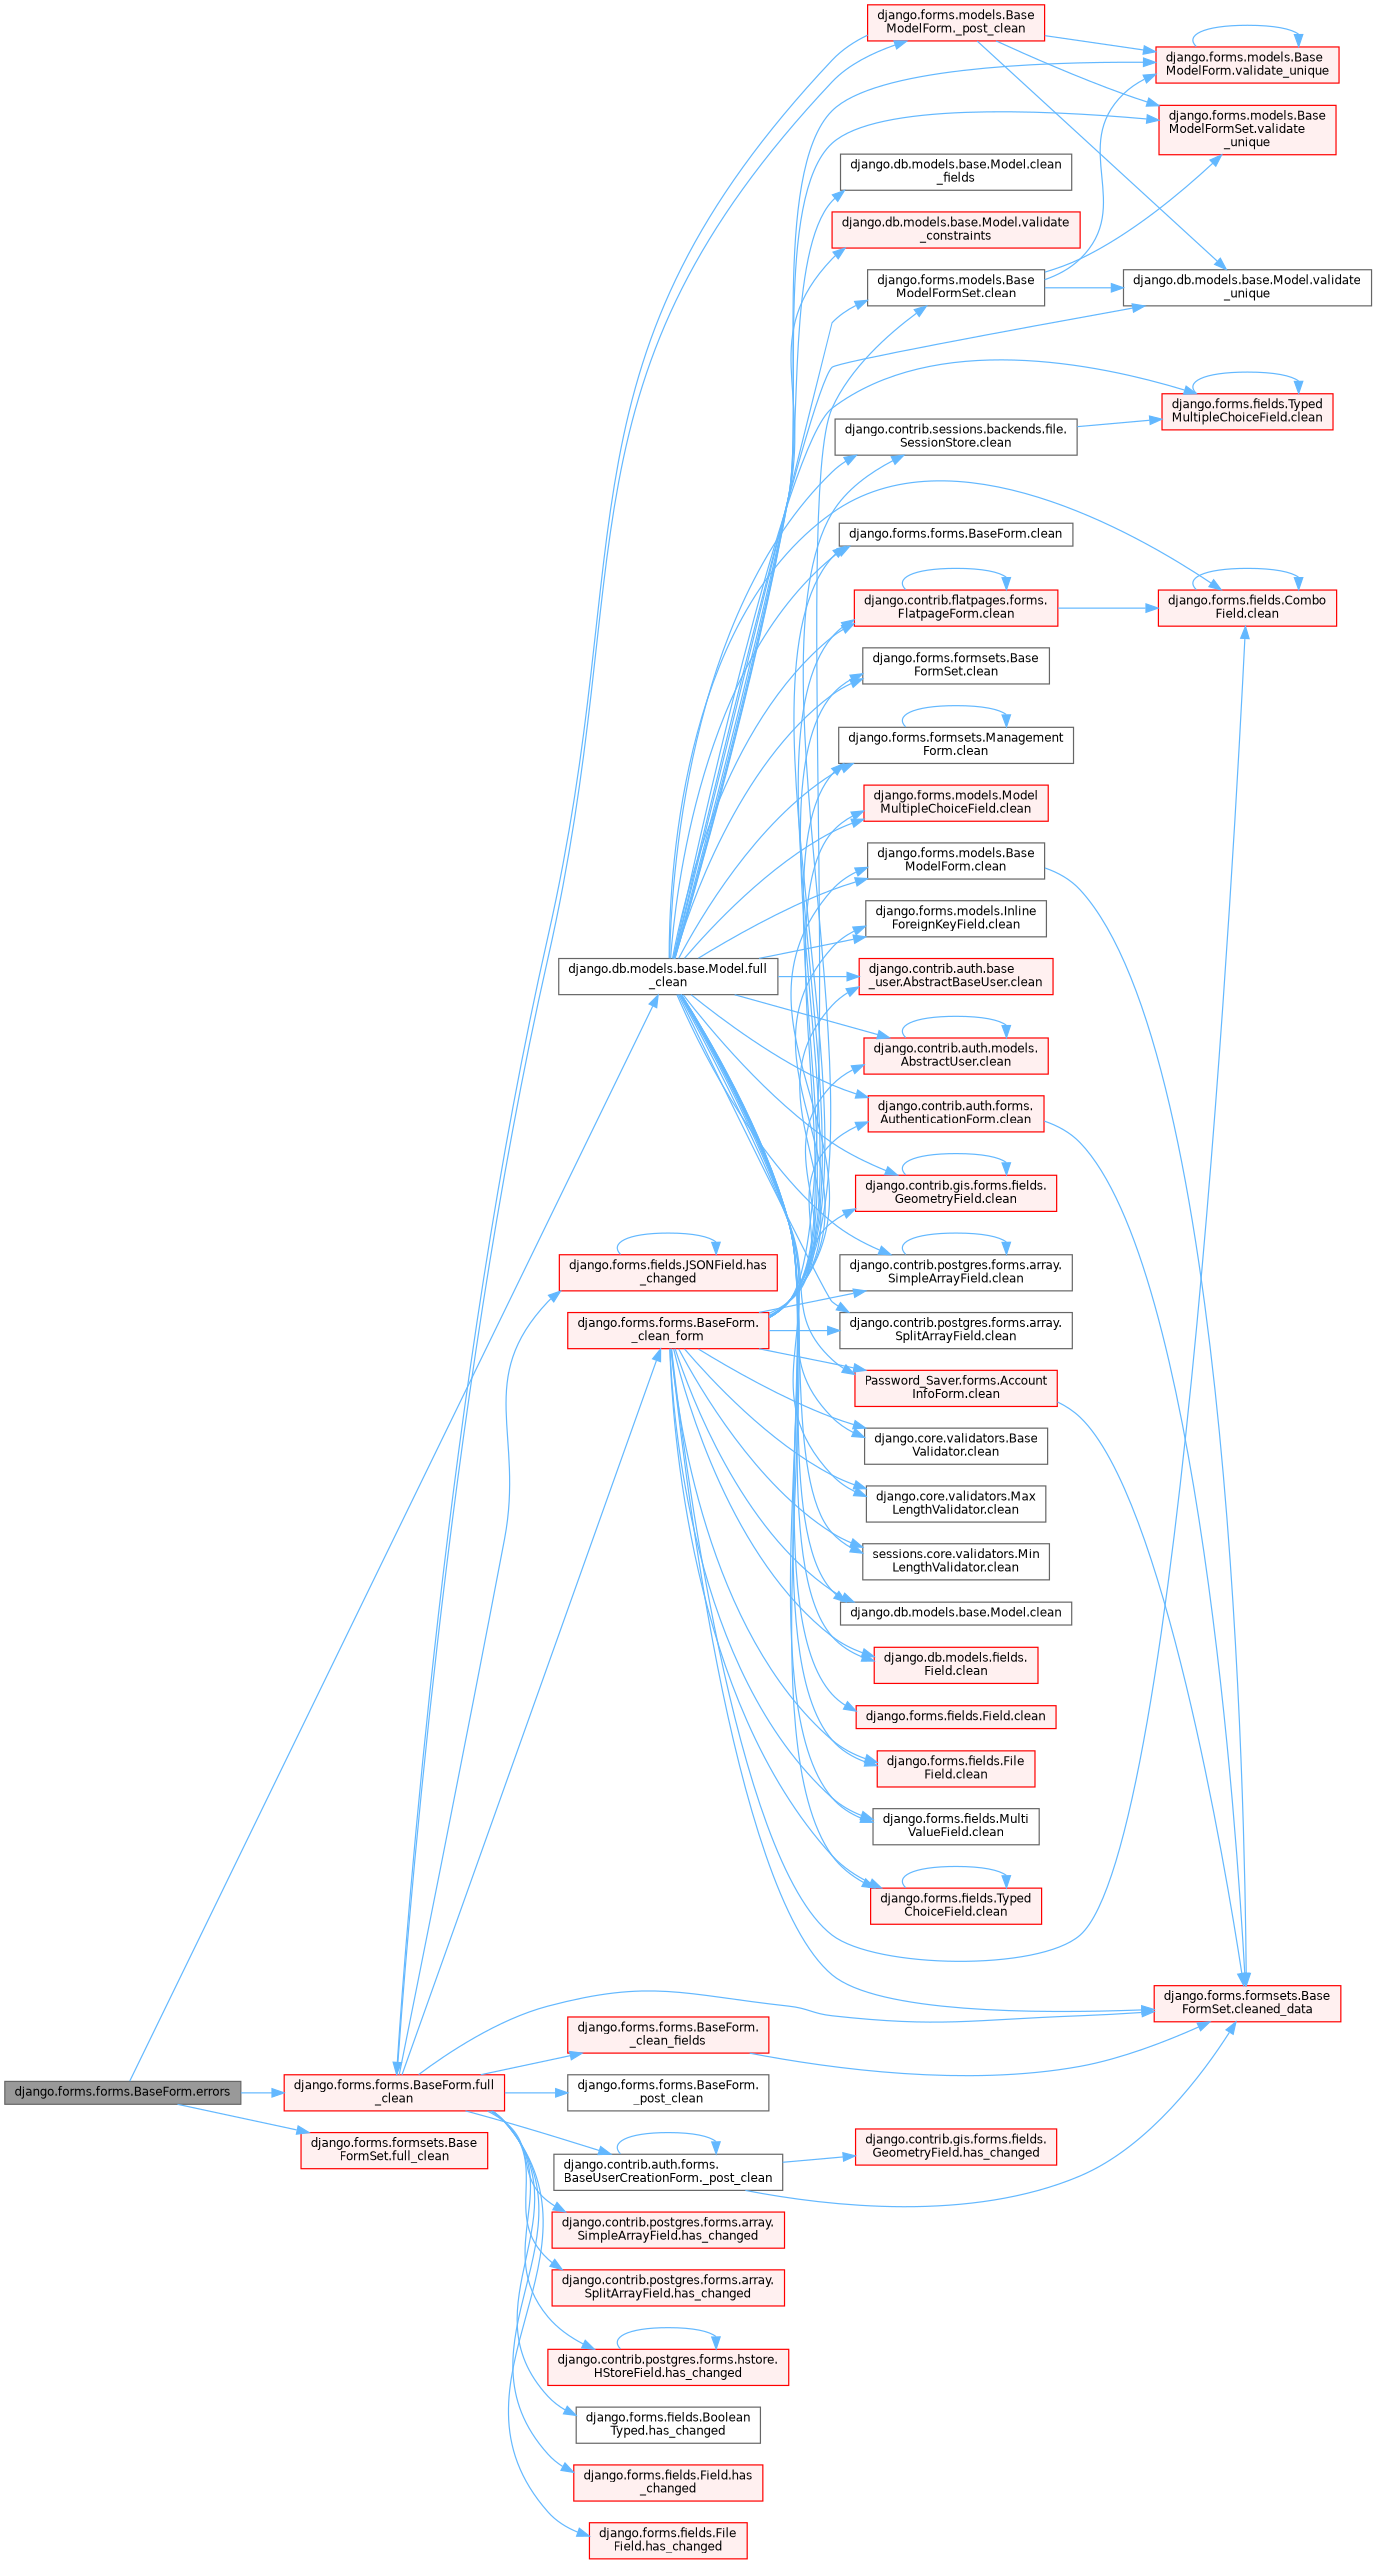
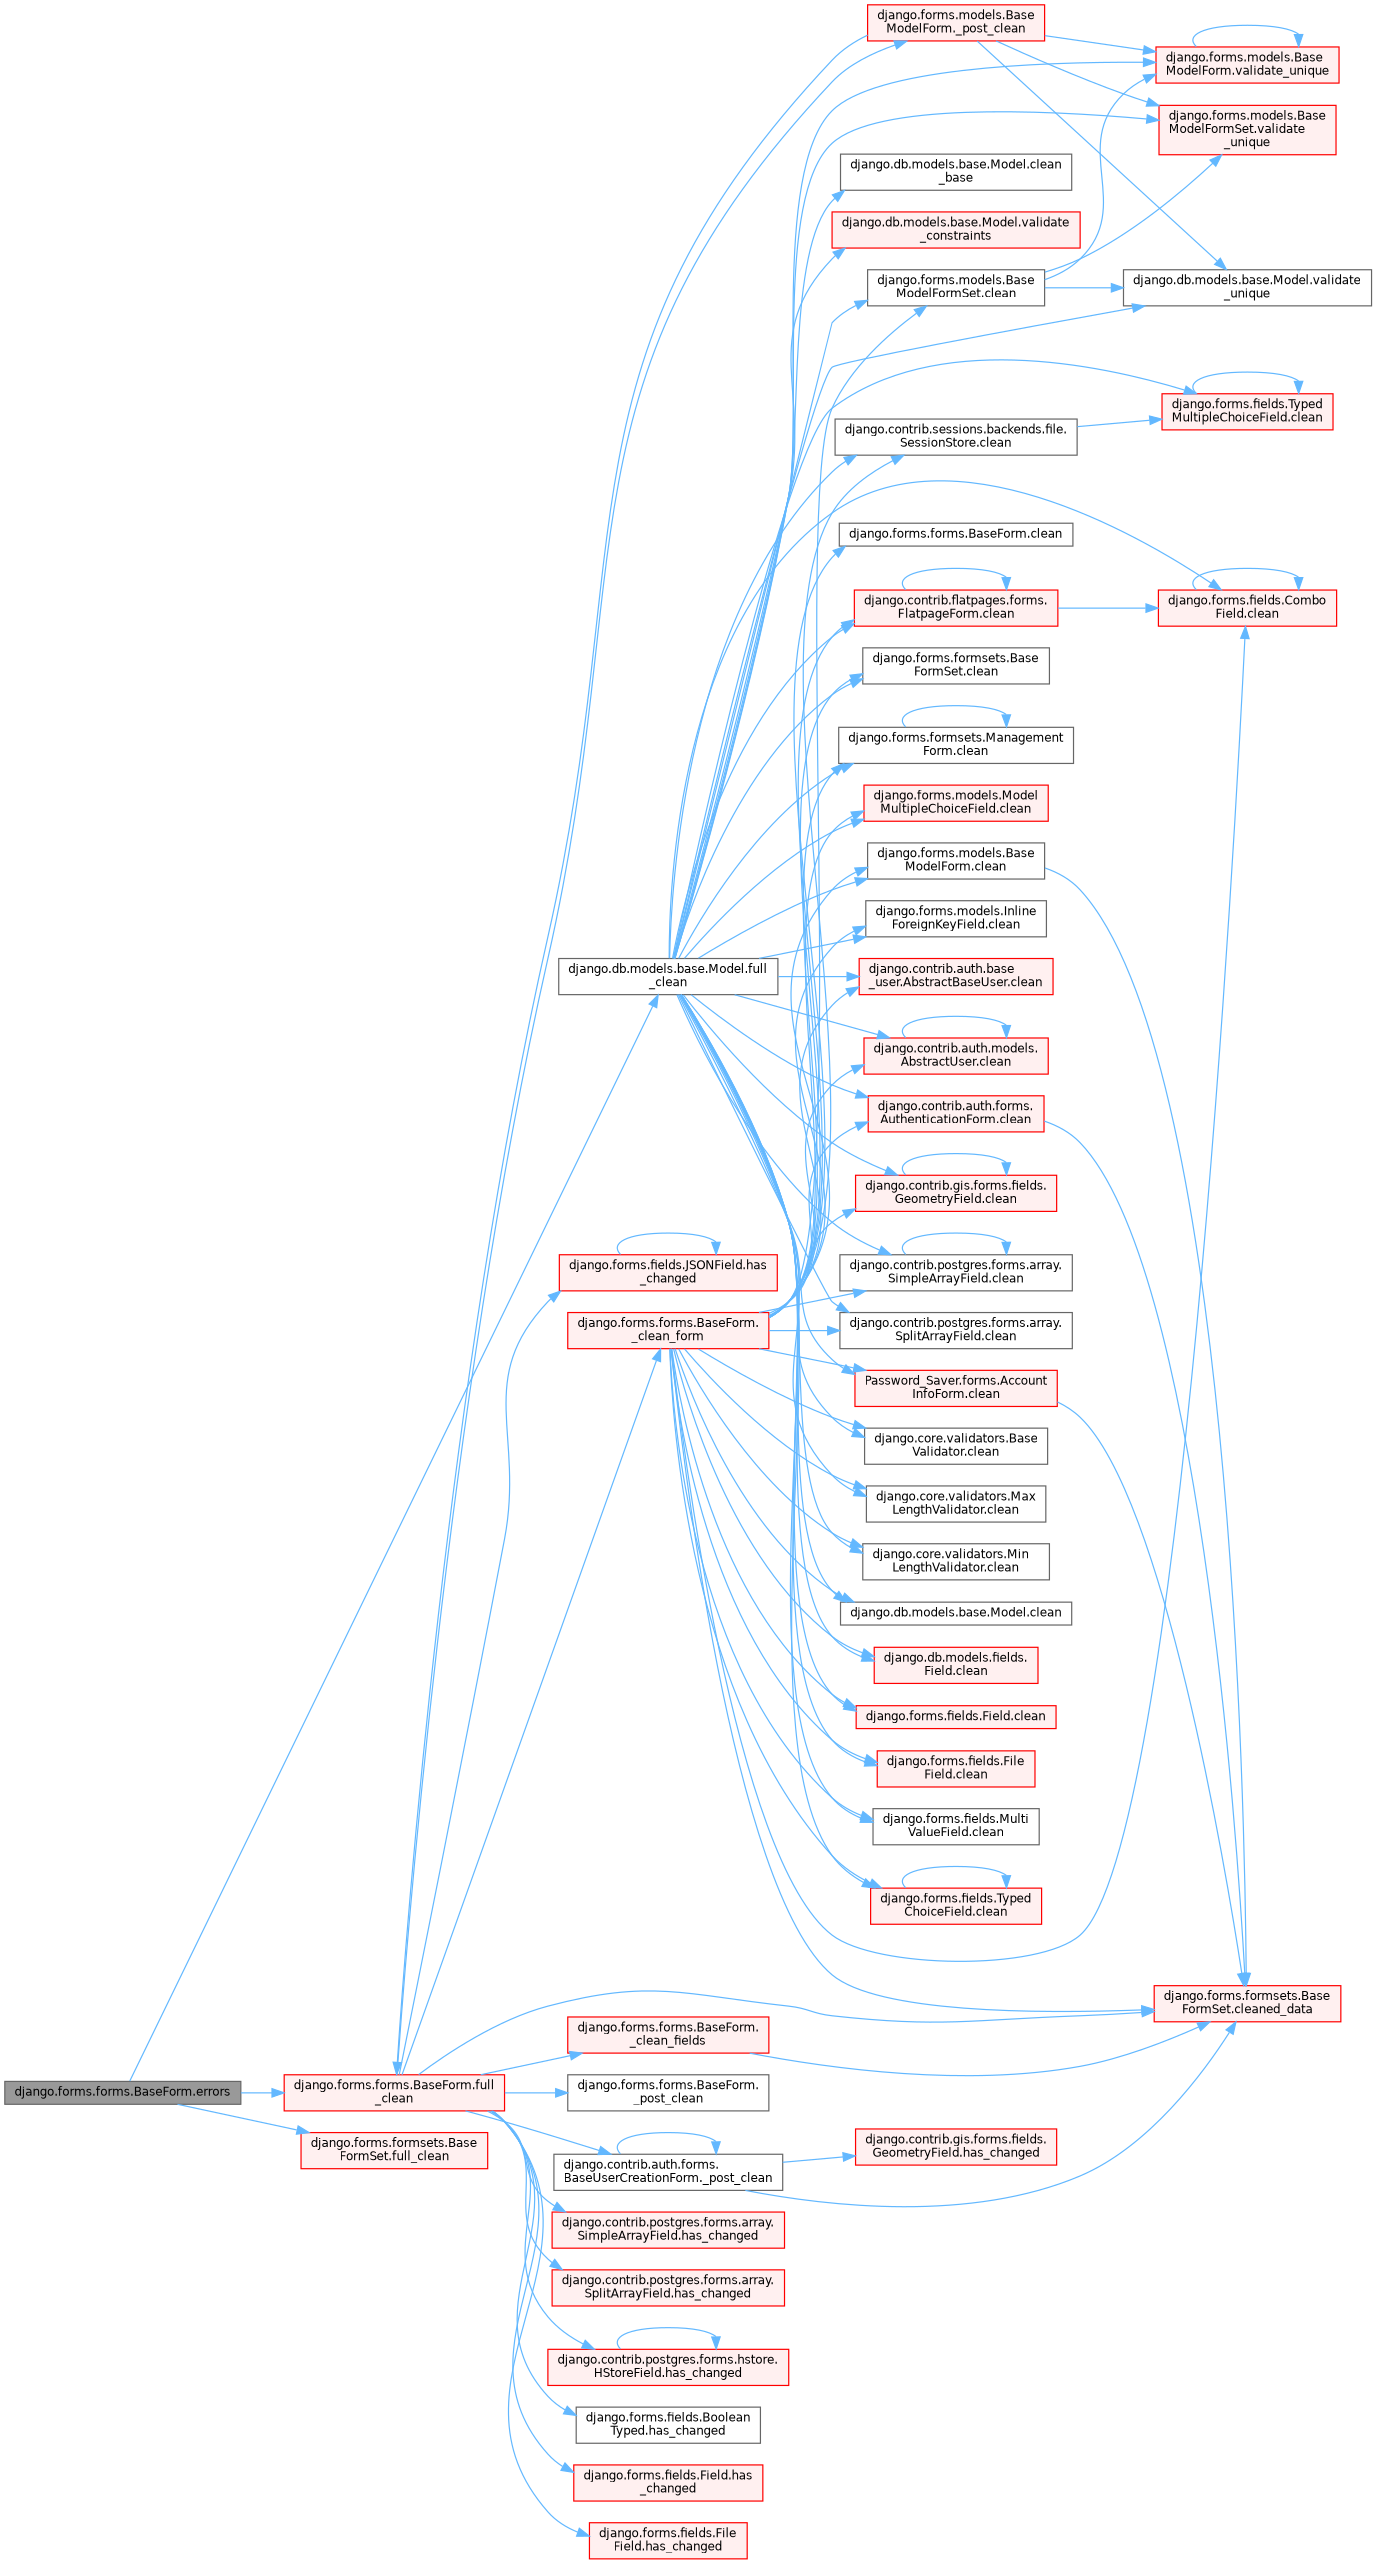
  digraph {
    rankdir=LR
    node [color=red fillcolor="#FFF0F0" fontname=Helvetica fontsize=10 shape=box style=filled]
    edge [color=steelblue1 fontname=Helvetica fontsize=10 labelfontname=Helvetica labelfontsize=10 style=solid]
    n1 [color=gray40 fillcolor=grey60 fontcolor=black height=0.2 label="django.forms.forms.BaseForm.errors" width=0.4]
    n2 [color=grey40 fillcolor=white height=0.2 label="django.db.models.base.Model.full\l_clean" width=0.4]
    n3 [height=0.2 label="django.forms.forms.BaseForm.full\l_clean" width=0.4]
    n4 [height=0.2 label="django.forms.formsets.Base\lFormSet.full_clean" width=0.4]
    n5 [height=0.2 label="django.contrib.auth.base\l_user.AbstractBaseUser.clean" width=0.4]
    n6 [height=0.2 label="django.contrib.auth.forms.\lAuthenticationForm.clean" width=0.4]
    n7 [height=0.2 label="django.contrib.auth.models.\lAbstractUser.clean" width=0.4]
    n8 [height=0.2 label="django.contrib.flatpages.forms.\lFlatpageForm.clean" width=0.4]
    n9 [height=0.2 label="django.contrib.gis.forms.fields.\lGeometryField.clean" width=0.4]
    n10 [color=grey40 fillcolor=white height=0.2 label="django.contrib.postgres.forms.array.\lSimpleArrayField.clean" width=0.4]
    n11 [color=grey40 fillcolor=white height=0.2 label="django.contrib.postgres.forms.array.\lSplitArrayField.clean" width=0.4]
    n12 [color=grey40 fillcolor=white height=0.2 label="django.contrib.sessions.backends.file.\lSessionStore.clean" width=0.4]
    n13 [color=grey40 fillcolor=white height=0.2 label="django.core.validators.Base\lValidator.clean" width=0.4]
    n14 [color=grey40 fillcolor=white height=0.2 label="django.core.validators.Max\lLengthValidator.clean" width=0.4]
-   n15 [color=grey40 fillcolor=white height=0.2 label="sessions.core.validators.Min\lLengthValidator.clean" width=0.4]
+   n15 [color=grey40 fillcolor=white height=0.2 label="django.core.validators.Min\lLengthValidator.clean" width=0.4]
    n16 [color=grey40 fillcolor=white height=0.2 label="django.db.models.base.Model.clean" width=0.4]
    n17 [height=0.2 label="django.db.models.fields.\lField.clean" width=0.4]
    n18 [height=0.2 label="django.forms.fields.Combo\lField.clean" width=0.4]
    n19 [height=0.2 label="django.forms.fields.Field.clean" width=0.4]
    n20 [height=0.2 label="django.forms.fields.File\lField.clean" width=0.4]
    n21 [color=grey40 fillcolor=white height=0.2 label="django.forms.fields.Multi\lValueField.clean" width=0.4]
    n22 [height=0.2 label="django.forms.fields.Typed\lChoiceField.clean" width=0.4]
    n23 [height=0.2 label="django.forms.fields.Typed\lMultipleChoiceField.clean" width=0.4]
    n24 [color=grey40 fillcolor=white height=0.2 label="django.forms.forms.BaseForm.clean" width=0.4]
    n25 [color=grey40 fillcolor=white height=0.2 label="django.forms.formsets.Base\lFormSet.clean" width=0.4]
    n26 [color=grey40 fillcolor=white height=0.2 label="django.forms.formsets.Management\lForm.clean" width=0.4]
    n27 [color=grey40 fillcolor=white height=0.2 label="django.forms.models.Base\lModelForm.clean" width=0.4]
    n28 [color=grey40 fillcolor=white height=0.2 label="django.forms.models.Base\lModelFormSet.clean" width=0.4]
    n29 [color=grey40 fillcolor=white height=0.2 label="django.db.models.base.Model.validate\l_unique" width=0.4]
    n30 [height=0.2 label="django.forms.models.Base\lModelForm.validate_unique" width=0.4]
    n31 [height=0.2 label="django.forms.models.Base\lModelFormSet.validate\l_unique" width=0.4]
    n32 [color=grey40 fillcolor=white height=0.2 label="django.forms.models.Inline\lForeignKeyField.clean" width=0.4]
    n33 [height=0.2 label="django.forms.models.Model\lMultipleChoiceField.clean" width=0.4]
    n34 [height=0.2 label="Password_Saver.forms.Account\lInfoForm.clean" width=0.4]
-   n35 [color=grey40 fillcolor=white height=0.2 label="django.db.models.base.Model.clean\l_fields" width=0.4]
+   n35 [color=grey40 fillcolor=white height=0.2 label="django.db.models.base.Model.clean\l_base" width=0.4]
    n36 [height=0.2 label="django.db.models.base.Model.validate\l_constraints" width=0.4]
    n37 [height=0.2 label="django.forms.formsets.Base\lFormSet.cleaned_data" width=0.4]
    n38 [height=0.2 label="django.forms.forms.BaseForm.\l_clean_fields" width=0.4]
    n39 [height=0.2 label="django.forms.forms.BaseForm.\l_clean_form" width=0.4]
    n40 [color=grey40 fillcolor=white height=0.2 label="django.contrib.auth.forms.\lBaseUserCreationForm._post_clean" width=0.4]
    n41 [color=grey40 fillcolor=white height=0.2 label="django.forms.forms.BaseForm.\l_post_clean" width=0.4]
    n42 [height=0.2 label="django.forms.models.Base\lModelForm._post_clean" width=0.4]
    n43 [height=0.2 label="django.contrib.postgres.forms.array.\lSimpleArrayField.has_changed" width=0.4]
    n44 [height=0.2 label="django.contrib.postgres.forms.array.\lSplitArrayField.has_changed" width=0.4]
    n45 [height=0.2 label="django.contrib.postgres.forms.hstore.\lHStoreField.has_changed" width=0.4]
    n46 [color=grey40 fillcolor=white height=0.2 label="django.forms.fields.Boolean\lTyped.has_changed" width=0.4]
    n47 [height=0.2 label="django.forms.fields.Field.has\l_changed" width=0.4]
    n48 [height=0.2 label="django.forms.fields.File\lField.has_changed" width=0.4]
    n49 [height=0.2 label="django.forms.fields.JSONField.has\l_changed" width=0.4]
    n50 [height=0.2 label="django.contrib.gis.forms.fields.\lGeometryField.has_changed" width=0.4]
    n1 -> n2
    n1 -> n3
    n1 -> n4
    n2 -> n5
    n2 -> n6
    n2 -> n7
    n2 -> n8
    n2 -> n9
    n2 -> n10
    n2 -> n11
    n2 -> n12
    n2 -> n13
    n2 -> n14
    n2 -> n15
    n2 -> n16
    n2 -> n17
    n2 -> n18
    n2 -> n19
    n2 -> n20
    n2 -> n21
    n2 -> n22
    n2 -> n23
-   n2 -> n24
    n2 -> n25
    n2 -> n26
    n2 -> n27
    n2 -> n28
    n2 -> n29
    n2 -> n30
    n2 -> n31
    n2 -> n32
    n2 -> n33
    n2 -> n34
    n2 -> n35
    n2 -> n36
    n3 -> n37
    n3 -> n38
    n3 -> n39
    n3 -> n40
    n3 -> n41
    n3 -> n42
    n3 -> n43
    n3 -> n44
    n3 -> n45
    n3 -> n46
    n3 -> n47
    n3 -> n48
    n3 -> n49
    n6 -> n37
    n7 -> n7
    n8 -> n8
    n8 -> n18
    n9 -> n9
    n10 -> n10
    n12 -> n23
    n18 -> n18
    n22 -> n22
    n23 -> n23
    n26 -> n26
    n27 -> n37
    n28 -> n29
    n28 -> n30
    n28 -> n31
    n30 -> n30
    n34 -> n37
    n38 -> n37
    n39 -> n5
    n39 -> n6
    n39 -> n7
    n39 -> n8
    n39 -> n9
    n39 -> n10
    n39 -> n11
    n39 -> n12
    n39 -> n13
    n39 -> n14
    n39 -> n15
    n39 -> n16
    n39 -> n17
    n39 -> n18
+   n39 -> n19
    n39 -> n20
    n39 -> n21
    n39 -> n22
    n39 -> n24
    n39 -> n25
    n39 -> n26
    n39 -> n27
    n39 -> n28
    n39 -> n32
    n39 -> n33
    n39 -> n34
    n39 -> n37
    n40 -> n37
    n40 -> n40
    n40 -> n50
    n42 -> n3
    n42 -> n29
    n42 -> n30
    n42 -> n31
    n45 -> n45
    n49 -> n49
  }
